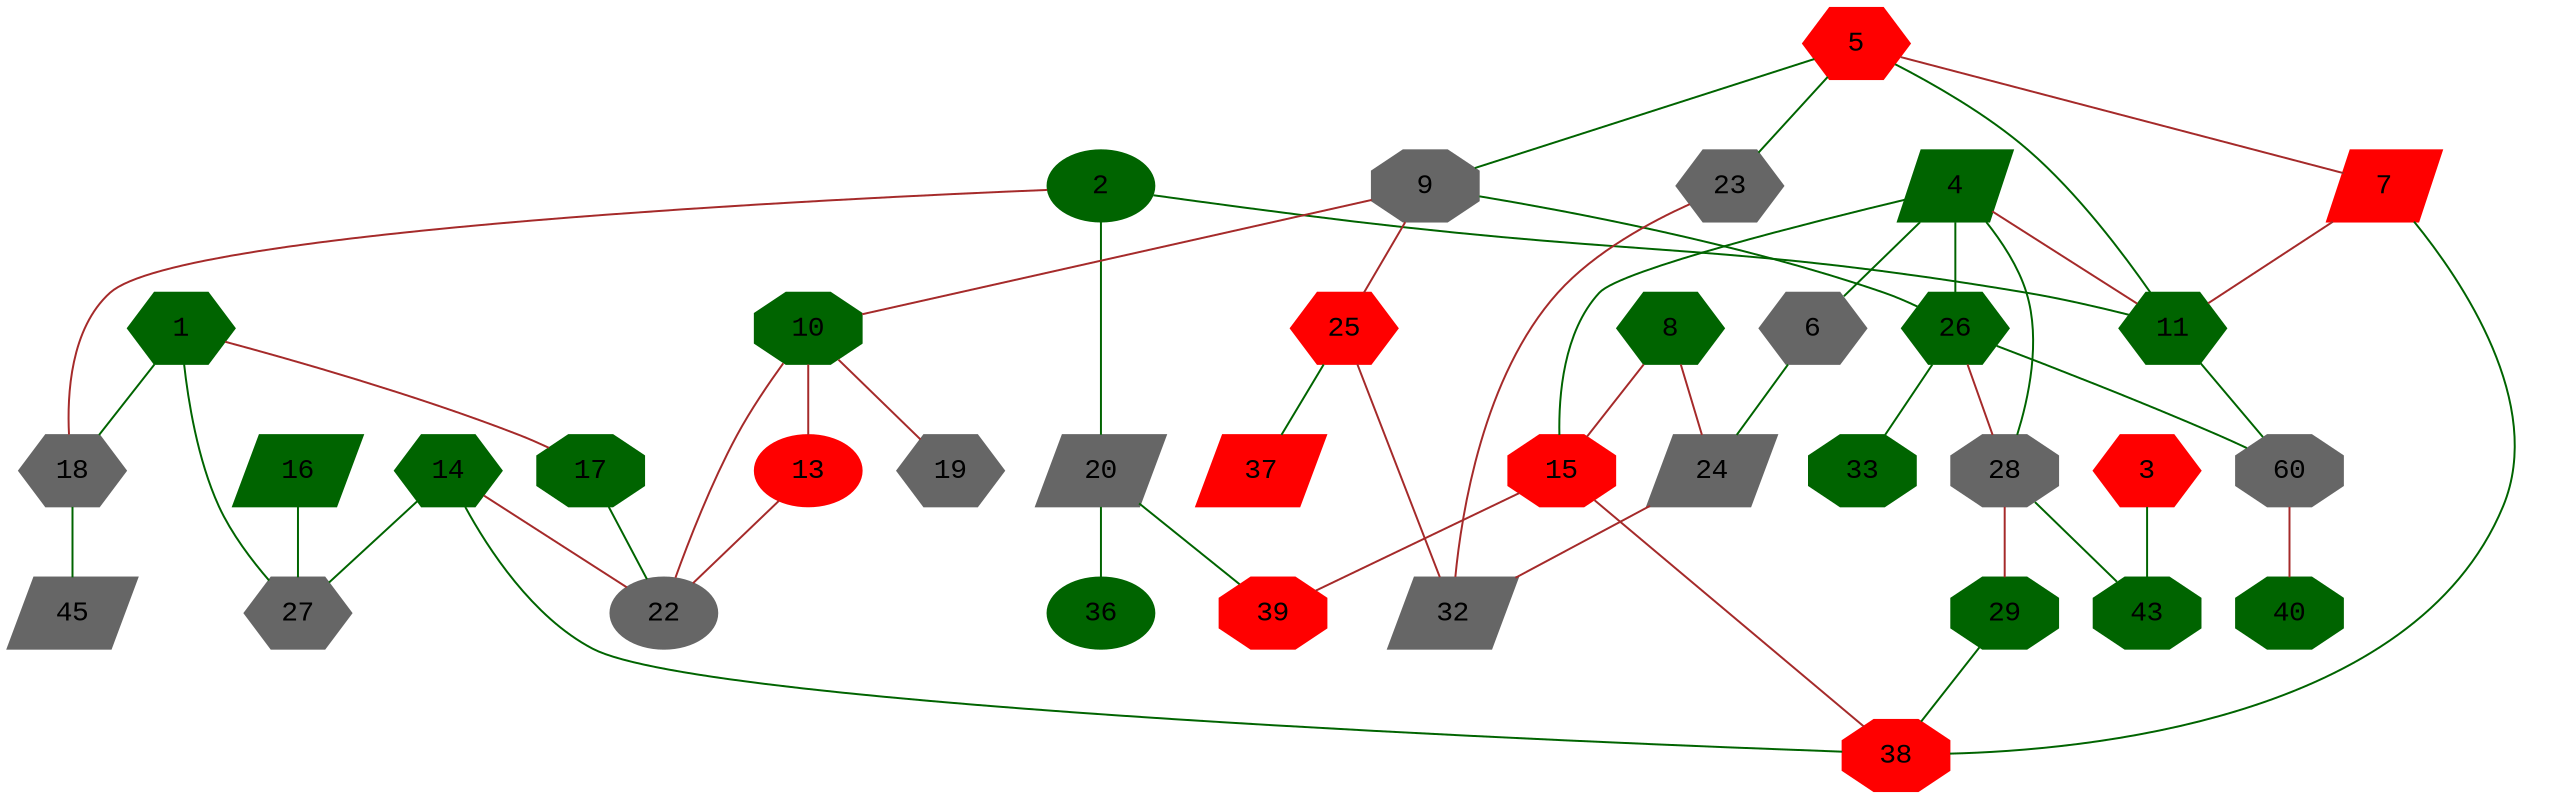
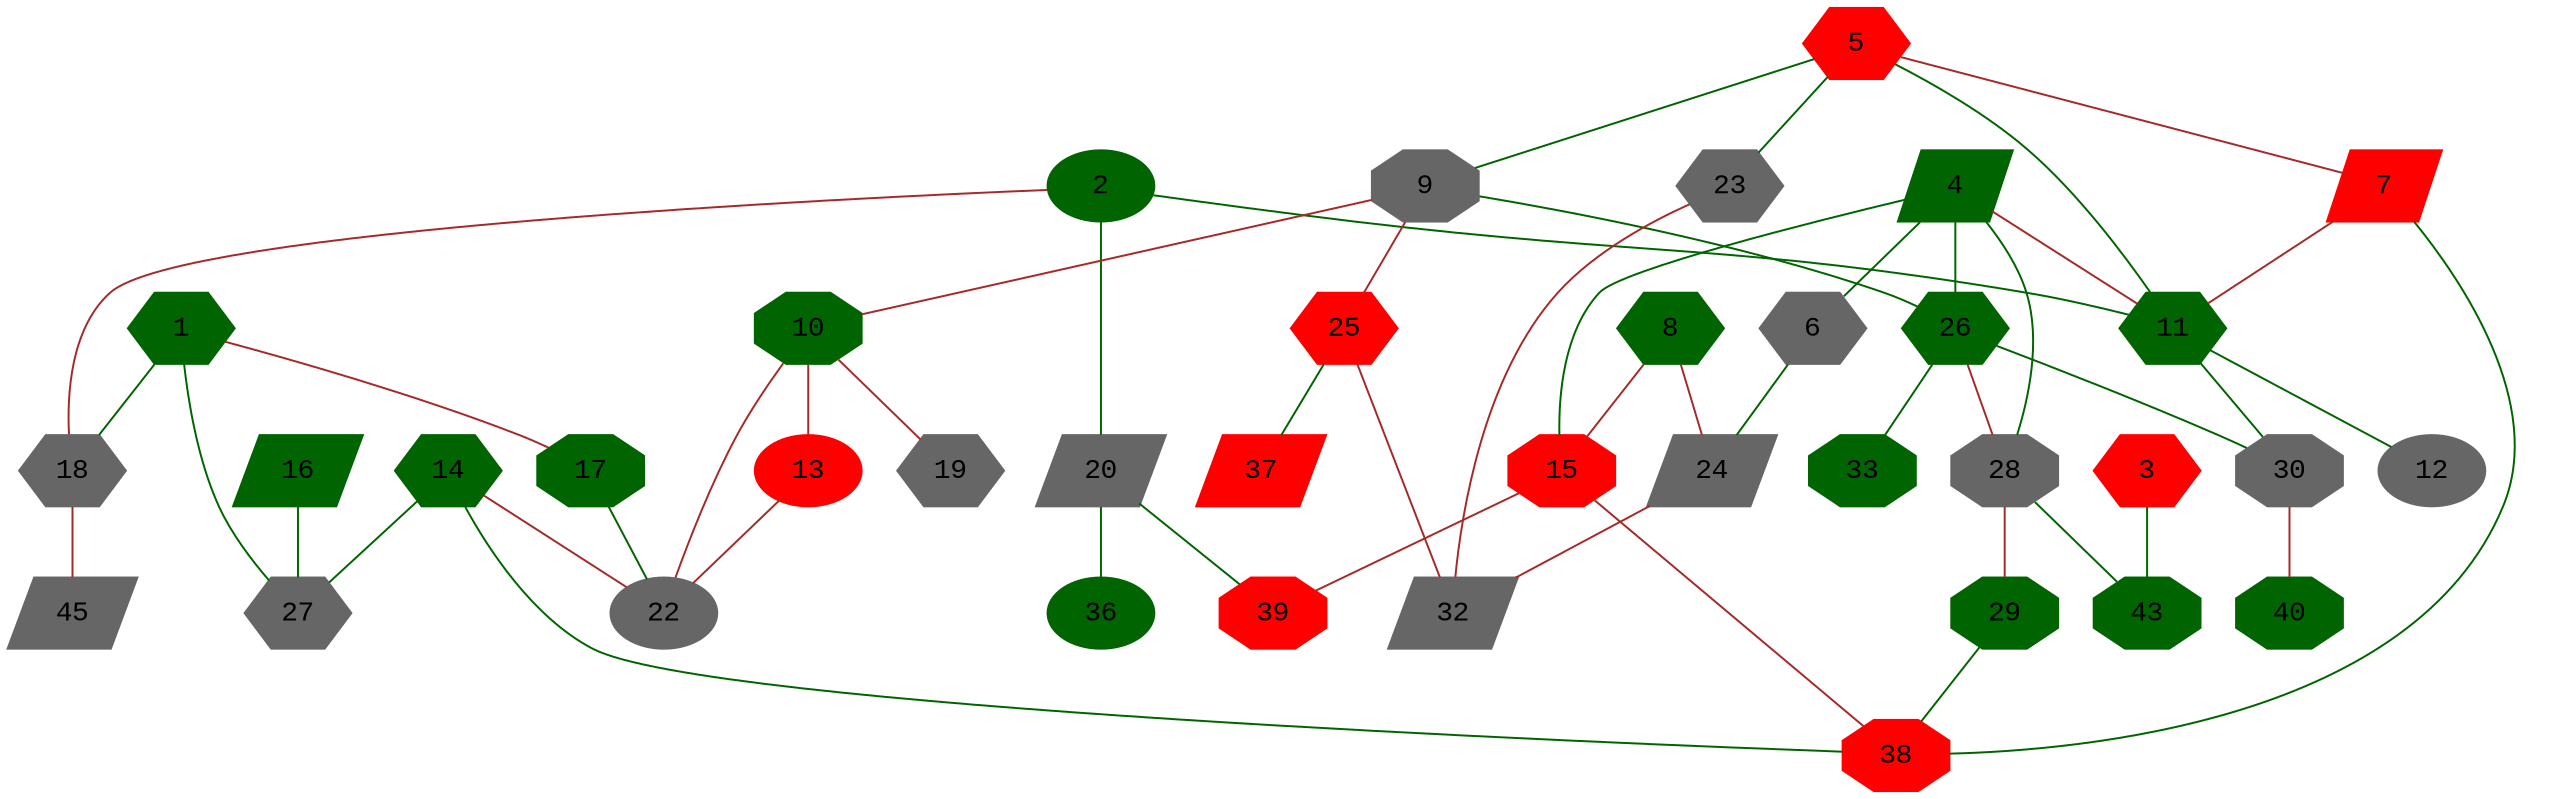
  graph {
    fontname="Liberation Mono"
    node [color=darkgreen fontname="Liberation Mono" shape=hexagon style=filled]
    edge [color=darkgreen fontname="Liberation Mono" weight=1.0]
    17 [shape=octagon]
    1
    18 [color=gray40]
    27 [color=gray40]
    22 [color=gray40 shape=ellipse]
    45 [color=gray40 shape=parallelogram]
    2 [shape=ellipse]
    11
    20 [color=gray40 shape=parallelogram]
-   30 [color=gray40 shape=octagon label=60]
+   12 [color=gray40 shape=ellipse]
+   30 [color=gray40 shape=octagon]
    39 [color=red shape=octagon]
    36 [shape=ellipse]
    3 [color=red]
    43 [shape=octagon]
    4 [shape=parallelogram]
    6 [color=gray40]
    15 [color=red shape=octagon]
    26
    28 [color=gray40 shape=octagon]
    24 [color=gray40 shape=parallelogram]
    38 [color=red shape=octagon]
    33 [shape=octagon]
    29 [shape=octagon]
    5 [color=red]
    7 [color=red shape=parallelogram]
    9 [color=gray40 shape=octagon]
    23 [color=gray40]
    10 [shape=octagon]
    25 [color=red]
    32 [color=gray40 shape=parallelogram]
    8
    13 [color=red shape=ellipse]
    19 [color=gray40]
    37 [color=red shape=parallelogram]
    40 [shape=octagon]
    14
    16 [shape=parallelogram]
    17 -- 22
    1 -- 17 [color=brown]
    1 -- 18
    1 -- 27
-   18 -- 45
+   18 -- 45 [color=brown]
    2 -- 18 [color=brown]
    2 -- 11
    2 -- 20
+   11 -- 12
    11 -- 30
    20 -- 39
    20 -- 36
    30 -- 40 [color=brown]
    3 -- 43
    4 -- 11 [color=brown weight=2.0]
    4 -- 6
    4 -- 15
    4 -- 26 [weight=3.0]
    4 -- 28
    6 -- 24
    15 -- 39 [color=brown]
    15 -- 38 [color=brown]
    26 -- 30
    26 -- 28 [color=brown]
    26 -- 33 [weight=3.0]
    28 -- 43
    28 -- 29 [color=brown weight=2.0]
    24 -- 32 [color=brown]
    29 -- 38
    5 -- 11
    5 -- 7 [color=brown]
    5 -- 9
    5 -- 23
    7 -- 11 [color=brown]
    7 -- 38 [weight=2.0]
    9 -- 26
    9 -- 10 [color=brown]
    9 -- 25 [color=brown]
    23 -- 32 [color=brown]
    10 -- 22 [color=brown]
    10 -- 13 [color=brown weight=3.0]
    10 -- 19 [color=brown]
    25 -- 32 [color=brown]
    25 -- 37
    8 -- 15 [color=brown]
    8 -- 24 [color=brown weight=4.0]
    13 -- 22 [color=brown]
    14 -- 27
    14 -- 22 [color=brown]
    14 -- 38 [weight=2.0]
    16 -- 27
  }
